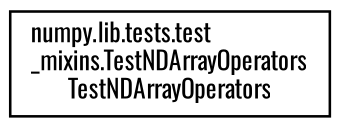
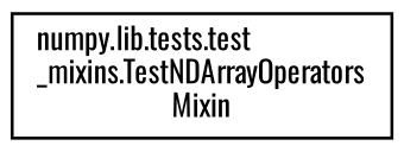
  digraph {
    rankdir=LR
    fontname=Oswald
-   n1 [color=black fillcolor=white fontname=Oswald fontsize=10 height=0.2 label="numpy.lib.tests.test\l_mixins.TestNDArrayOperators\lTestNDArrayOperators" shape=record style=filled width=0.4]
+   n1 [color=black fillcolor=white fontname=Oswald fontsize=10 height=0.2 label="numpy.lib.tests.test\l_mixins.TestNDArrayOperators\lMixin" shape=record style=filled width=0.4]
  }
